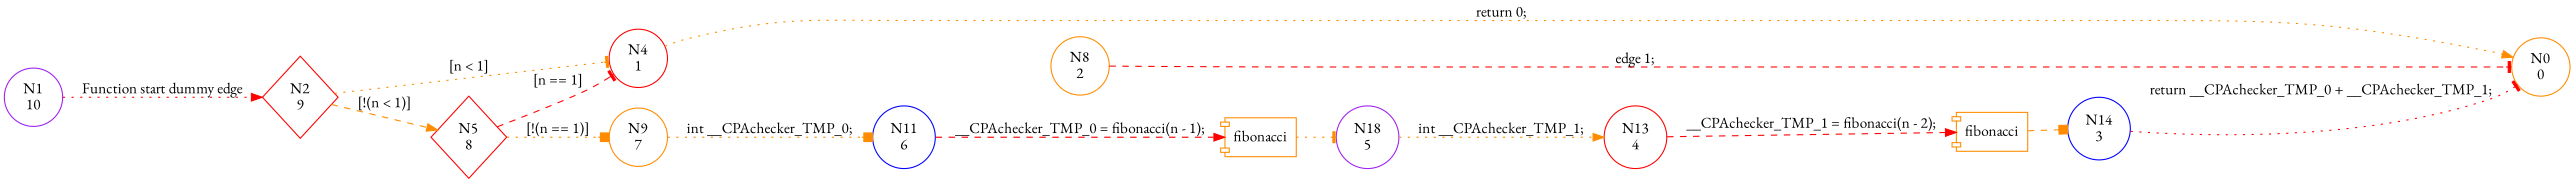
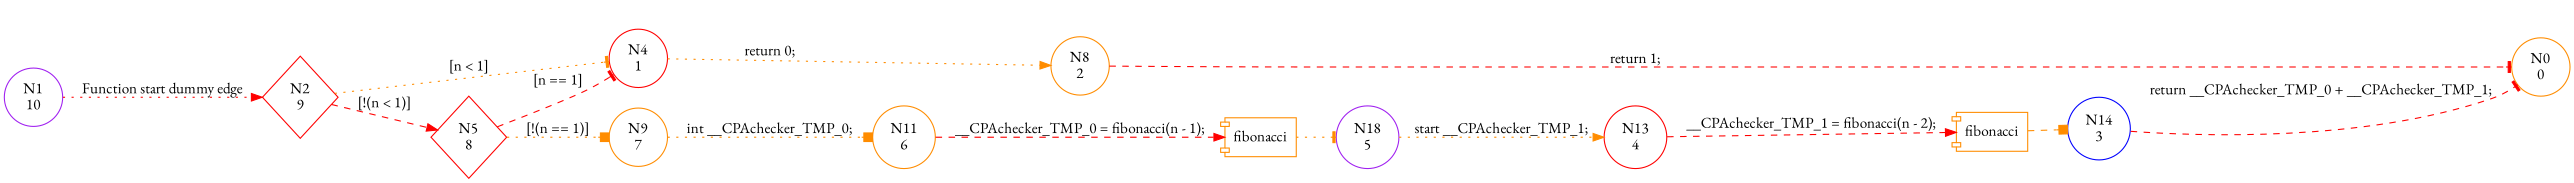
  digraph {
    fontname="EB Garamond"
    rankdir=LR
    node [color=darkorange fontname="EB Garamond" shape=circle]
    edge [arrowhead=normal color=red fontname="EB Garamond" style=dotted]
    n1 [color=purple label="N1\n10"]
    n2 [color=red label="N2\n9" shape=diamond]
    n3 [color=red label="N4\n1"]
    n4 [color=red label="N5\n8" shape=diamond]
    n5 [label="N0\n0"]
    n6 [label="N9\n7"]
    n7 [label="N8\n2"]
-   n8 [color=blue label="N11\n6"]
+   n8 [label="N11\n6"]
    n9 [label=fibonacci shape=component]
    n10 [color=purple label="N18\n5"]
    n11 [color=red label="N13\n4"]
    n12 [label=fibonacci shape=component]
    n13 [color=blue label="N14\n3"]
    n1 -> n2 [label="Function start dummy edge"]
    n2 -> n3 [arrowhead=tee color=darkorange label="[n < 1]"]
-   n2 -> n4 [color=darkorange label="[!(n < 1)]" style=dashed]
-   n3 -> n5 [color=darkorange label="return 0;"]
+   n2 -> n4 [label="[!(n < 1)]" style=dashed]
+   n3 -> n7 [color=darkorange label="return 0;"]
    n4 -> n3 [arrowhead=tee label="[n == 1]" style=dashed]
    n4 -> n6 [arrowhead=box color=darkorange label="[!(n == 1)]"]
    n6 -> n8 [arrowhead=box color=darkorange label="int __CPAchecker_TMP_0;"]
-   n7 -> n5 [arrowhead=tee label="edge 1;" style=dashed]
+   n7 -> n5 [arrowhead=tee label="return 1;" style=dashed]
    n8 -> n9 [label="__CPAchecker_TMP_0 = fibonacci(n - 1);" style=dashed]
    n9 -> n10 [arrowhead=tee color=darkorange]
-   n10 -> n11 [color=darkorange label="int __CPAchecker_TMP_1;"]
+   n10 -> n11 [color=darkorange label="start __CPAchecker_TMP_1;"]
    n11 -> n12 [label="__CPAchecker_TMP_1 = fibonacci(n - 2);" style=dashed]
    n12 -> n13 [arrowhead=box color=darkorange style=dashed]
-   n13 -> n5 [arrowhead=tee label="return __CPAchecker_TMP_0 + __CPAchecker_TMP_1;"]
+   n13 -> n5 [arrowhead=tee label="return __CPAchecker_TMP_0 + __CPAchecker_TMP_1;" style=dashed]
  }
